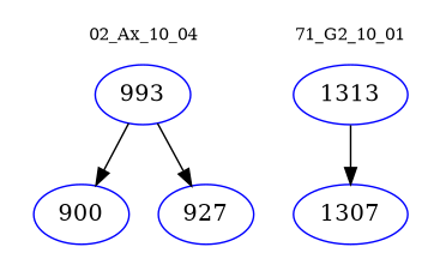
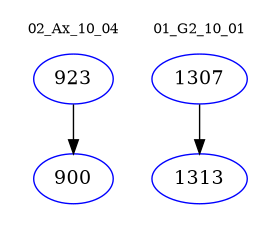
  digraph {
    node [color=blue]
    edge [color=black]
-   n1 [label=993]
+   n1 [label=923]
    n2 [label=900]
-   n3 [label=927]
    n4 [label=1307]
    n5 [label=1313]
    subgraph cluster_1 {
      color=white
      fontsize=10
      label="02_Ax_10_04"
      n1
      n2
-     n3
    }
    subgraph cluster_2 {
      color=white
      fontsize=10
-     label="71_G2_10_01"
+     label="01_G2_10_01"
      n4
      n5
    }
    n1 -> n2
-   n1 -> n3
-   n5 -> n4
+   n4 -> n5
  }
